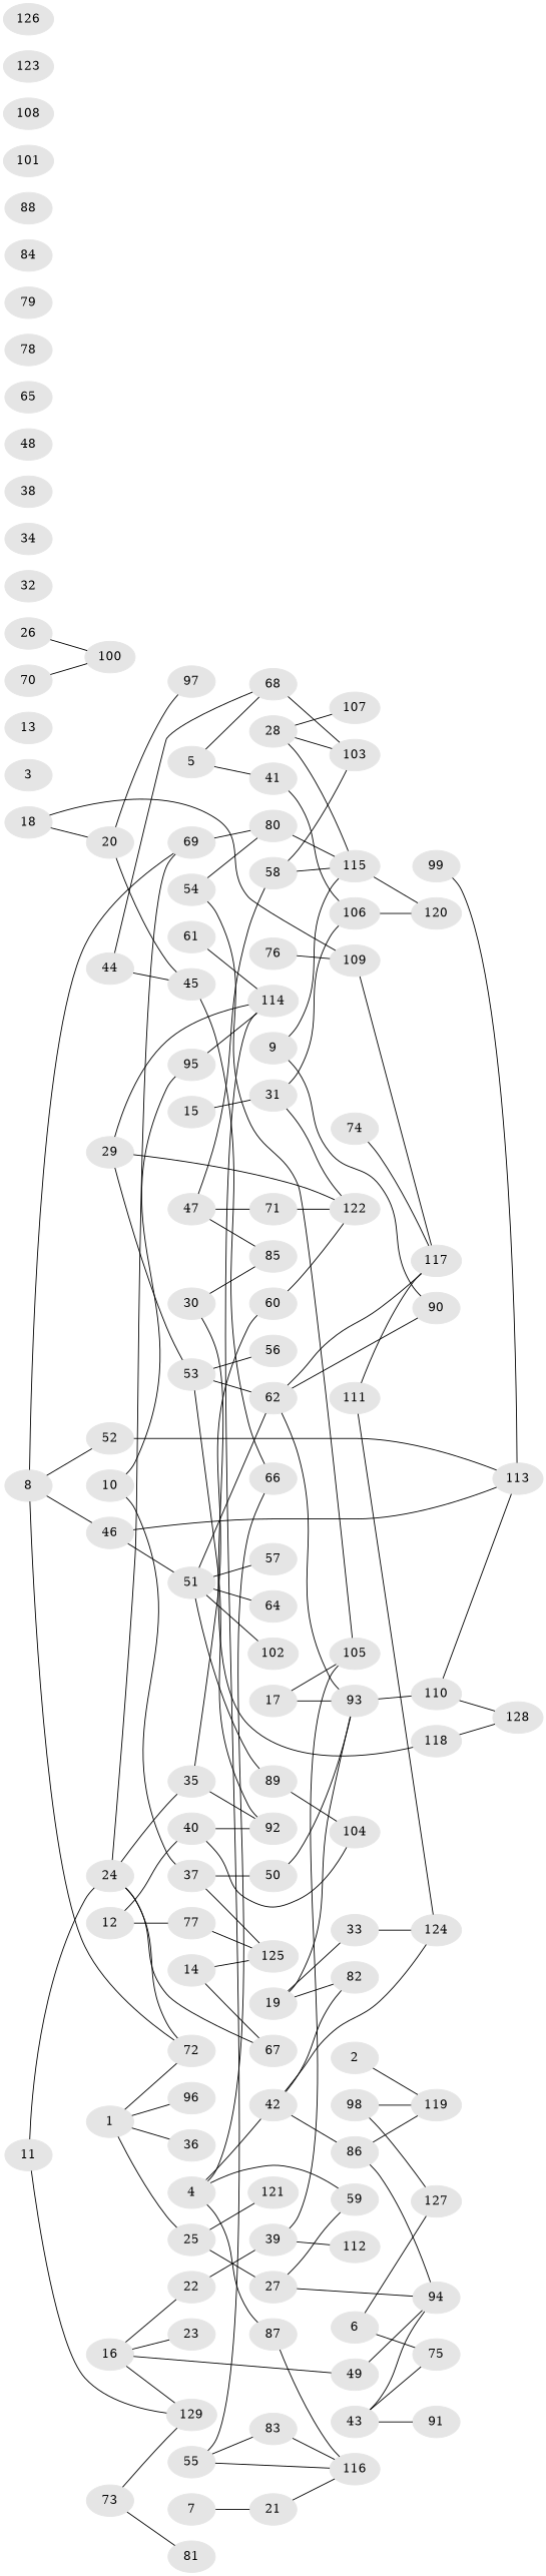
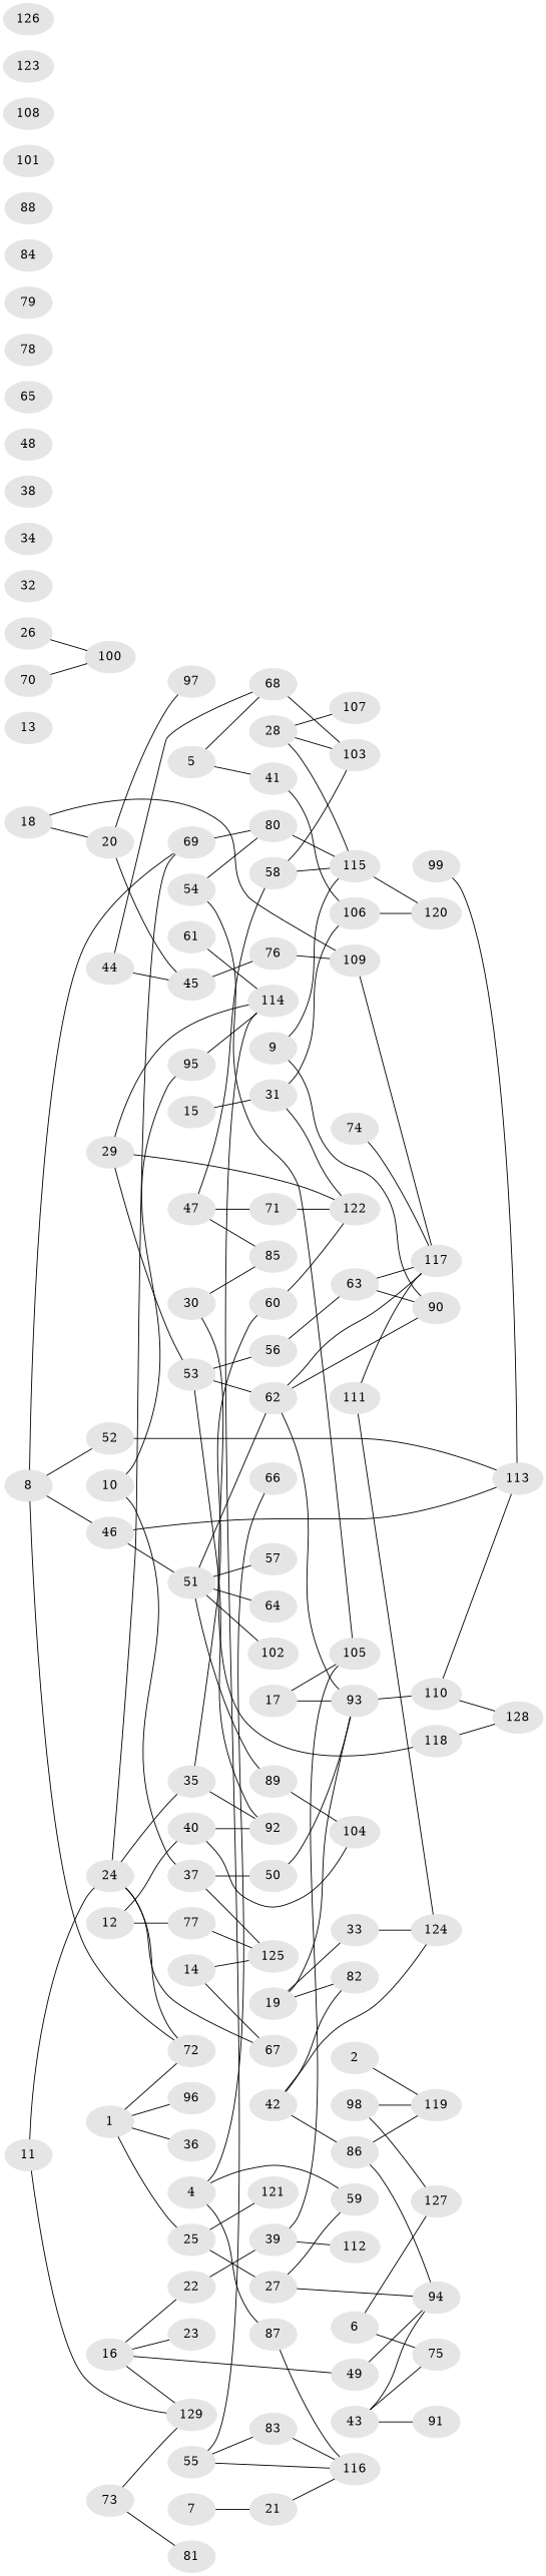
  graph {
    rankdir=LR
    node [color=gray90 style=filled]
    1
    25
    36
    72
    96
    27
    121
    2
    119
-   3
    4
    42
    59
    66
    87
    124
    82
    86
    116
    5
    41
    68
    106
    103
    6
    75
    127
    7
    21
    8
    46
    52
    69
    51
    113
    80
    9
    90
    115
    120
    10
    37
    95
    125
    50
    114
    11
    24
    129
    67
    35
    12
    40
    77
    92
    104
    13
    14
    15
    31
    122
    16
    22
    23
    49
    39
    94
    17
    93
    105
    110
    18
    20
    109
    45
    97
    117
    19
    33
    76
    112
    26
    100
    28
    107
    29
    53
    62
    56
    30
    85
    118
    128
    32
    34
    60
    38
    43
    91
    44
    57
    64
    89
    102
    47
    58
    71
    48
+   63
    54
    55
    83
    61
    65
    70
    73
    81
    74
    78
    79
    84
    88
    98
    99
    101
    108
    111
    123
    126
    1 -- 25
    1 -- 36
    1 -- 72
    1 -- 96
    25 -- 27
    25 -- 121
    27 -- 59
    27 -- 94
    2 -- 119
-   4 -- 42
    4 -- 59
    4 -- 66
    4 -- 87
    42 -- 124
    42 -- 82
    42 -- 86
    87 -- 116
    86 -- 119
    86 -- 94
    5 -- 41
    5 -- 68
    41 -- 106
    68 -- 103
    106 -- 120
    6 -- 75
    6 -- 127
    7 -- 21
    21 -- 116
    8 -- 72
    8 -- 46
    8 -- 52
    8 -- 69
    46 -- 51
    46 -- 113
    52 -- 113
    69 -- 80
    51 -- 62
    51 -- 57
    51 -- 64
    51 -- 89
    51 -- 102
    80 -- 115
    9 -- 90
    9 -- 115
    115 -- 120
    10 -- 37
    10 -- 95
    37 -- 125
    37 -- 50
    95 -- 114
    50 -- 93
    11 -- 24
    11 -- 129
    24 -- 72
    24 -- 69
    24 -- 67
    24 -- 35
    35 -- 92
    35 -- 60
    12 -- 40
    12 -- 77
    40 -- 92
    40 -- 104
    77 -- 125
    14 -- 125
    14 -- 67
    15 -- 31
    31 -- 106
    31 -- 122
    16 -- 129
    16 -- 22
    16 -- 23
    16 -- 49
    22 -- 39
    49 -- 94
    39 -- 105
    39 -- 112
    17 -- 93
    17 -- 105
    93 -- 110
    110 -- 113
    110 -- 128
    18 -- 20
    18 -- 109
    20 -- 45
    20 -- 97
    109 -- 117
-   45 -- 66
+   45 -- 76
    19 -- 82
    19 -- 93
    19 -- 33
    33 -- 124
    76 -- 109
    26 -- 100
    28 -- 103
    28 -- 115
    28 -- 107
    29 -- 114
    29 -- 122
    29 -- 53
    53 -- 92
    53 -- 62
    53 -- 56
    62 -- 90
    62 -- 93
    62 -- 117
+   56 -- 63
    30 -- 85
    30 -- 118
    118 -- 128
    60 -- 122
    43 -- 75
    43 -- 94
    43 -- 91
    44 -- 68
    44 -- 45
    89 -- 104
    47 -- 85
    47 -- 58
    47 -- 71
    58 -- 103
    58 -- 115
    71 -- 122
+   63 -- 90
+   63 -- 117
    54 -- 80
    54 -- 105
    55 -- 116
    55 -- 114
    55 -- 83
    83 -- 116
    61 -- 114
    70 -- 100
    73 -- 129
    73 -- 81
    74 -- 117
    98 -- 119
    98 -- 127
    99 -- 113
    111 -- 124
    111 -- 117
  }
